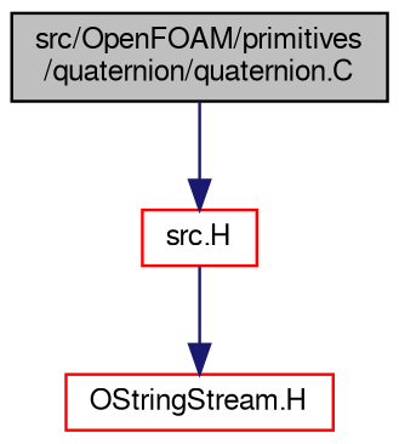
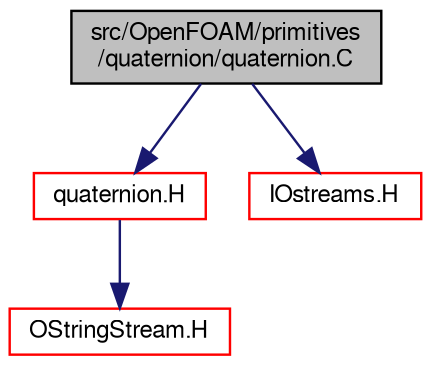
  digraph {
    node [color=red fontname=FreeSans fontsize=10 shape=record]
    edge [color=midnightblue fontname=FreeSans fontsize=10 labelfontname=FreeSans labelfontsize=10 style=solid]
    n1 [color=black fillcolor=grey75 fontcolor=black height=0.2 label="src/OpenFOAM/primitives\l/quaternion/quaternion.C" style=filled width=0.4]
-   n2 [height=0.2 label="src.H" width=0.4]
+   n2 [height=0.2 label="quaternion.H" width=0.4]
+   n3 [height=0.2 label="IOstreams.H" width=0.4]
    n4 [height=0.2 label="OStringStream.H" width=0.4]
    n1 -> n2
+   n1 -> n3
    n2 -> n4
  }
